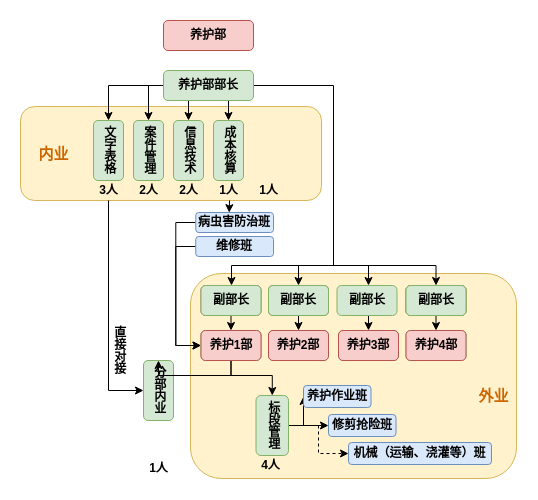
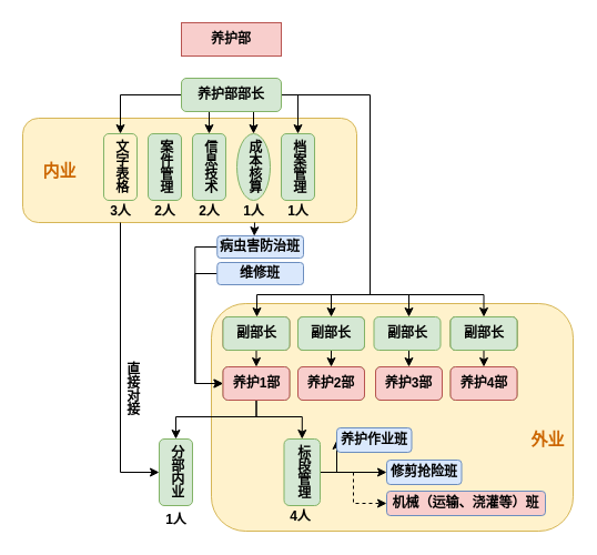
  <mxCell id="0" />
  <mxCell id="1" parent="0" />
  <mxCell id="2" value="" style="rounded=1;whiteSpace=wrap;html=1;fillColor=#fff2cc;strokeColor=#d6b656;" vertex="1" parent="1"><mxGeometry x="190" y="273" width="326" height="205" as="geometry" /></mxCell>
  <mxCell id="3" value="" style="rounded=1;whiteSpace=wrap;html=1;fillColor=#fff2cc;strokeColor=#d6b656;" vertex="1" parent="1"><mxGeometry x="20" y="106" width="301" height="94" as="geometry" /></mxCell>
- <mxCell id="4" value="养护部" style="rounded=1;whiteSpace=wrap;html=1;fillColor=#f8cecc;strokeColor=#b85450;fontStyle=1" parent="1" vertex="1"><mxGeometry x="163" y="20" width="90" height="30" as="geometry" /></mxCell>
+ <mxCell id="4" value="养护部" style="whiteSpace=wrap;html=1;fillColor=#f8cecc;strokeColor=#b85450;fontStyle=1;rounded=0;" parent="1" vertex="1"><mxGeometry x="163" y="20" width="90" height="30" as="geometry" /></mxCell>
  <mxCell id="5" value="" style="edgeStyle=orthogonalEdgeStyle;rounded=0;orthogonalLoop=1;jettySize=auto;html=1;" parent="1" source="11" target="12" edge="1"><mxGeometry relative="1" as="geometry" /></mxCell>
  <mxCell id="6" style="edgeStyle=orthogonalEdgeStyle;rounded=0;orthogonalLoop=1;jettySize=auto;html=1;exitX=0.5;exitY=1;exitDx=0;exitDy=0;entryX=0.5;entryY=0;entryDx=0;entryDy=0;" parent="1" source="11" target="14" edge="1"><mxGeometry relative="1" as="geometry"><Array as="points"><mxPoint x="188" y="100" /></Array></mxGeometry></mxCell>
  <mxCell id="7" style="edgeStyle=orthogonalEdgeStyle;rounded=0;orthogonalLoop=1;jettySize=auto;html=1;exitX=0.75;exitY=1;exitDx=0;exitDy=0;entryX=0.5;entryY=0;entryDx=0;entryDy=0;" parent="1" source="11" target="15" edge="1"><mxGeometry relative="1" as="geometry"><Array as="points"><mxPoint x="228" y="100" /></Array></mxGeometry></mxCell>
- <mxCell id="8" style="edgeStyle=orthogonalEdgeStyle;rounded=0;orthogonalLoop=1;jettySize=auto;html=1;exitX=0;exitY=0.5;exitDx=0;exitDy=0;entryX=0.5;entryY=0;entryDx=0;entryDy=0;" parent="1" source="11" target="13" edge="1"><mxGeometry relative="1" as="geometry"><Array as="points"><mxPoint x="148" y="85" /></Array></mxGeometry></mxCell>
+ <mxCell id="9" style="edgeStyle=orthogonalEdgeStyle;rounded=0;orthogonalLoop=1;jettySize=auto;html=1;exitX=1;exitY=0.5;exitDx=0;exitDy=0;entryX=0.5;entryY=0;entryDx=0;entryDy=0;" parent="1" source="11" target="16" edge="1"><mxGeometry relative="1" as="geometry"><Array as="points"><mxPoint x="268" y="85" /></Array></mxGeometry></mxCell>
  <mxCell id="10" style="edgeStyle=orthogonalEdgeStyle;rounded=0;orthogonalLoop=1;jettySize=auto;html=1;exitX=1;exitY=0.5;exitDx=0;exitDy=0;entryX=0.5;entryY=0;entryDx=0;entryDy=0;" parent="1" edge="1"><mxGeometry relative="1" as="geometry"><mxPoint x="253" y="95" as="sourcePoint" /><mxPoint x="435.5" y="285" as="targetPoint" /><Array as="points"><mxPoint x="253" y="85" /><mxPoint x="333" y="85" /><mxPoint x="333" y="265" /><mxPoint x="435" y="265" /></Array></mxGeometry></mxCell>
  <mxCell id="11" value="养护部部长" style="rounded=1;whiteSpace=wrap;html=1;fillColor=#d5e8d4;strokeColor=#82b366;fontStyle=1" parent="1" vertex="1"><mxGeometry x="163" y="70" width="90" height="30" as="geometry" /></mxCell>
- <mxCell id="12" value="文字表格" style="rounded=1;whiteSpace=wrap;html=1;fillColor=#d5e8d4;strokeColor=#82b366;fontStyle=1;textDirection=vertical-lr;" parent="1" vertex="1"><mxGeometry x="93" y="120" width="30" height="60" as="geometry" /></mxCell>
+ <mxCell id="12" value="文字表格" style="rounded=1;whiteSpace=wrap;html=1;fillColor=#fff2cc;strokeColor=#82b366;fontStyle=1;textDirection=vertical-lr;" parent="1" vertex="1"><mxGeometry x="93" y="120" width="30" height="60" as="geometry" /></mxCell>
  <mxCell id="13" value="案件管理" style="rounded=1;whiteSpace=wrap;html=1;fillColor=#d5e8d4;strokeColor=#82b366;fontStyle=1;textDirection=vertical-lr;" parent="1" vertex="1"><mxGeometry x="133" y="120" width="30" height="60" as="geometry" /></mxCell>
  <mxCell id="14" value="信息技术&lt;span style=&quot;color: rgba(0, 0, 0, 0); font-family: monospace; font-size: 0px; font-weight: 400; text-align: start; text-wrap: nowrap;&quot;&gt;%3CmxGraphModel%3E%3Croot%3E%3CmxCell%20id%3D%220%22%2F%3E%3CmxCell%20id%3D%221%22%20parent%3D%220%22%2F%3E%3CmxCell%20id%3D%222%22%20value%3D%22%E6%A1%88%E4%BB%B6%E7%AE%A1%E7%90%86%22%20style%3D%22rounded%3D1%3BwhiteSpace%3Dwrap%3Bhtml%3D1%3BfillColor%3D%23d5e8d4%3BstrokeColor%3D%2382b366%3BfontStyle%3D1%3BtextDirection%3Dvertical-lr%3B%22%20vertex%3D%221%22%20parent%3D%221%22%3E%3CmxGeometry%20x%3D%22190%22%20y%3D%22210%22%20width%3D%2230%22%20height%3D%2280%22%20as%3D%22geometry%22%2F%3E%3C%2FmxCell%3E%3C%2Froot%3E%3C%2FmxGraphModel%3E&lt;/span&gt;" style="rounded=1;whiteSpace=wrap;html=1;fillColor=#d5e8d4;strokeColor=#82b366;fontStyle=1;textDirection=vertical-lr;" parent="1" vertex="1"><mxGeometry x="173" y="120" width="30" height="60" as="geometry" /></mxCell>
- <mxCell id="15" value="成本核算" style="rounded=1;whiteSpace=wrap;html=1;fillColor=#d5e8d4;strokeColor=#82b366;fontStyle=1;textDirection=vertical-lr;" parent="1" vertex="1"><mxGeometry x="213" y="120" width="30" height="60" as="geometry" /></mxCell>
+ <mxCell id="15" value="成本核算" style="ellipse;whiteSpace=wrap;html=1;fillColor=#d5e8d4;strokeColor=#82b366;fontStyle=1;textDirection=vertical-lr;" parent="1" vertex="1"><mxGeometry x="213" y="120" width="30" height="60" as="geometry" /></mxCell>
+ <mxCell id="16" value="档案管理" style="rounded=1;whiteSpace=wrap;html=1;fillColor=#d5e8d4;strokeColor=#82b366;fontStyle=1;textDirection=vertical-lr;" parent="1" vertex="1"><mxGeometry x="253" y="120" width="30" height="60" as="geometry" /></mxCell>
  <mxCell id="17" style="edgeStyle=orthogonalEdgeStyle;rounded=0;orthogonalLoop=1;jettySize=auto;html=1;exitX=0.5;exitY=1;exitDx=0;exitDy=0;entryX=0;entryY=0.5;entryDx=0;entryDy=0;" edge="1" parent="1" source="18" target="37"><mxGeometry relative="1" as="geometry" /></mxCell>
  <mxCell id="18" value="3人" style="text;html=1;align=center;verticalAlign=middle;whiteSpace=wrap;rounded=0;fontStyle=1" parent="1" vertex="1"><mxGeometry x="85.5" y="180" width="45" height="20" as="geometry" /></mxCell>
  <mxCell id="19" value="&lt;b&gt;2人&lt;/b&gt;" style="text;html=1;align=center;verticalAlign=middle;whiteSpace=wrap;rounded=0;" parent="1" vertex="1"><mxGeometry x="125.5" y="180" width="45" height="20" as="geometry" /></mxCell>
  <mxCell id="20" value="&lt;b&gt;2人&lt;/b&gt;" style="text;html=1;align=center;verticalAlign=middle;whiteSpace=wrap;rounded=0;" parent="1" vertex="1"><mxGeometry x="165.5" y="180" width="45" height="20" as="geometry" /></mxCell>
  <mxCell id="21" value="&lt;b&gt;1人&lt;/b&gt;" style="text;html=1;align=center;verticalAlign=middle;whiteSpace=wrap;rounded=0;" parent="1" vertex="1"><mxGeometry x="205.5" y="180" width="45" height="20" as="geometry" /></mxCell>
  <mxCell id="22" value="&lt;b&gt;1人&lt;/b&gt;" style="text;html=1;align=center;verticalAlign=middle;whiteSpace=wrap;rounded=0;" parent="1" vertex="1"><mxGeometry x="245.5" y="180" width="45" height="20" as="geometry" /></mxCell>
  <mxCell id="23" value="" style="edgeStyle=orthogonalEdgeStyle;rounded=0;orthogonalLoop=1;jettySize=auto;html=1;" parent="1" target="27" edge="1"><mxGeometry relative="1" as="geometry"><mxPoint x="333" y="255" as="sourcePoint" /><Array as="points"><mxPoint x="333" y="265" /><mxPoint x="231" y="265" /></Array></mxGeometry></mxCell>
  <mxCell id="24" value="" style="edgeStyle=orthogonalEdgeStyle;rounded=0;orthogonalLoop=1;jettySize=auto;html=1;entryX=0.5;entryY=0;entryDx=0;entryDy=0;" parent="1" target="29" edge="1"><mxGeometry relative="1" as="geometry"><mxPoint x="338" y="265" as="sourcePoint" /><mxPoint x="298" y="295" as="targetPoint" /><Array as="points"><mxPoint x="333" y="265" /><mxPoint x="298" y="265" /></Array></mxGeometry></mxCell>
  <mxCell id="25" style="edgeStyle=orthogonalEdgeStyle;rounded=0;orthogonalLoop=1;jettySize=auto;html=1;exitX=0.5;exitY=1;exitDx=0;exitDy=0;entryX=0.5;entryY=0;entryDx=0;entryDy=0;" parent="1" edge="1"><mxGeometry relative="1" as="geometry"><mxPoint x="333" y="255" as="sourcePoint" /><mxPoint x="368" y="285" as="targetPoint" /><Array as="points"><mxPoint x="333" y="265" /><mxPoint x="368" y="265" /></Array></mxGeometry></mxCell>
  <mxCell id="26" style="edgeStyle=orthogonalEdgeStyle;rounded=0;orthogonalLoop=1;jettySize=auto;html=1;exitX=0.5;exitY=1;exitDx=0;exitDy=0;entryX=0.5;entryY=0;entryDx=0;entryDy=0;" parent="1" source="27" target="33" edge="1"><mxGeometry relative="1" as="geometry" /></mxCell>
  <mxCell id="27" value="养护1部" style="rounded=1;whiteSpace=wrap;html=1;fillColor=#f8cecc;strokeColor=#b85450;fontStyle=1" parent="1" vertex="1"><mxGeometry x="200.5" y="285" width="60" height="30" as="geometry" /></mxCell>
  <mxCell id="28" style="edgeStyle=orthogonalEdgeStyle;rounded=0;orthogonalLoop=1;jettySize=auto;html=1;exitX=0.5;exitY=1;exitDx=0;exitDy=0;entryX=0.5;entryY=0;entryDx=0;entryDy=0;" parent="1" source="29" target="34" edge="1"><mxGeometry relative="1" as="geometry" /></mxCell>
  <mxCell id="29" value="养护2部" style="rounded=1;whiteSpace=wrap;html=1;fillColor=#f8cecc;strokeColor=#b85450;fontStyle=1" parent="1" vertex="1"><mxGeometry x="268" y="285" width="60" height="30" as="geometry" /></mxCell>
  <mxCell id="30" style="edgeStyle=orthogonalEdgeStyle;rounded=0;orthogonalLoop=1;jettySize=auto;html=1;exitX=0.5;exitY=1;exitDx=0;exitDy=0;entryX=0.5;entryY=0;entryDx=0;entryDy=0;" parent="1" target="35" edge="1"><mxGeometry relative="1" as="geometry"><mxPoint x="368" y="315" as="sourcePoint" /></mxGeometry></mxCell>
  <mxCell id="31" style="edgeStyle=orthogonalEdgeStyle;rounded=0;orthogonalLoop=1;jettySize=auto;html=1;exitX=0.5;exitY=1;exitDx=0;exitDy=0;entryX=0.5;entryY=0;entryDx=0;entryDy=0;" parent="1" source="32" target="36" edge="1"><mxGeometry relative="1" as="geometry" /></mxCell>
  <mxCell id="32" value="养护4部" style="rounded=1;whiteSpace=wrap;html=1;fillColor=#f8cecc;strokeColor=#b85450;fontStyle=1" parent="1" vertex="1"><mxGeometry x="405.5" y="285" width="60" height="30" as="geometry" /></mxCell>
  <mxCell id="33" value="项目总监" style="rounded=1;whiteSpace=wrap;html=1;fillColor=#d5e8d4;strokeColor=#82b366;fontStyle=1" parent="1" vertex="1"><mxGeometry x="200.5" y="330" width="60" height="30" as="geometry" /></mxCell>
  <mxCell id="34" value="项目总监" style="rounded=1;whiteSpace=wrap;html=1;fillColor=#d5e8d4;strokeColor=#82b366;fontStyle=1" parent="1" vertex="1"><mxGeometry x="268" y="330" width="60" height="30" as="geometry" /></mxCell>
  <mxCell id="35" value="项目总监" style="rounded=1;whiteSpace=wrap;html=1;fillColor=#d5e8d4;strokeColor=#82b366;fontStyle=1" parent="1" vertex="1"><mxGeometry x="338" y="330" width="60" height="30" as="geometry" /></mxCell>
  <mxCell id="36" value="项目总监" style="rounded=1;whiteSpace=wrap;html=1;fillColor=#d5e8d4;strokeColor=#82b366;fontStyle=1" parent="1" vertex="1"><mxGeometry x="405.5" y="330" width="60" height="30" as="geometry" /></mxCell>
- <mxCell id="37" value="分部内业" style="rounded=1;whiteSpace=wrap;html=1;fillColor=#d5e8d4;strokeColor=#82b366;fontStyle=1;textDirection=vertical-lr;" parent="1" vertex="1"><mxGeometry x="143" y="360" width="30" height="60" as="geometry" /></mxCell>
+ <mxCell id="37" value="分部内业" style="rounded=1;whiteSpace=wrap;html=1;fillColor=#d5e8d4;strokeColor=#82b366;fontStyle=1;textDirection=vertical-lr;" parent="1" vertex="1"><mxGeometry x="143" y="395" width="30" height="60" as="geometry" /></mxCell>
  <mxCell id="38" style="edgeStyle=orthogonalEdgeStyle;rounded=0;orthogonalLoop=1;jettySize=auto;html=1;exitX=1;exitY=0.5;exitDx=0;exitDy=0;entryX=0;entryY=0.5;entryDx=0;entryDy=0;" parent="1" source="41" target="53" edge="1"><mxGeometry relative="1" as="geometry" /></mxCell>
  <mxCell id="39" style="edgeStyle=orthogonalEdgeStyle;rounded=0;orthogonalLoop=1;jettySize=auto;html=1;exitX=1;exitY=0.5;exitDx=0;exitDy=0;entryX=0;entryY=0.5;entryDx=0;entryDy=0;" parent="1" source="41" target="54" edge="1"><mxGeometry relative="1" as="geometry" /></mxCell>
  <mxCell id="40" style="edgeStyle=orthogonalEdgeStyle;rounded=0;orthogonalLoop=1;jettySize=auto;html=1;exitX=1;exitY=0.5;exitDx=0;exitDy=0;entryX=0;entryY=0.5;entryDx=0;entryDy=0;dashed=1;" parent="1" source="41" target="55" edge="1"><mxGeometry relative="1" as="geometry" /></mxCell>
  <mxCell id="41" value="标段管理" style="rounded=1;whiteSpace=wrap;html=1;fillColor=#d5e8d4;strokeColor=#82b366;fontStyle=1;textDirection=vertical-lr;" parent="1" vertex="1"><mxGeometry x="255.5" y="395" width="32.5" height="60" as="geometry" /></mxCell>
  <mxCell id="42" value="&lt;b&gt;1人&lt;/b&gt;" style="text;html=1;align=center;verticalAlign=middle;whiteSpace=wrap;rounded=0;" parent="1" vertex="1"><mxGeometry x="135.5" y="458" width="45" height="20" as="geometry" /></mxCell>
  <mxCell id="43" value="&lt;b&gt;4人&lt;/b&gt;" style="text;html=1;align=center;verticalAlign=middle;whiteSpace=wrap;rounded=0;" parent="1" vertex="1"><mxGeometry x="248" y="455" width="45" height="20" as="geometry" /></mxCell>
  <mxCell id="44" style="edgeStyle=orthogonalEdgeStyle;rounded=0;orthogonalLoop=1;jettySize=auto;html=1;exitX=0.5;exitY=1;exitDx=0;exitDy=0;entryX=0.5;entryY=0;entryDx=0;entryDy=0;" parent="1" source="46" target="41" edge="1"><mxGeometry relative="1" as="geometry"><Array as="points"><mxPoint x="231" y="375" /><mxPoint x="271" y="375" /></Array></mxGeometry></mxCell>
  <mxCell id="45" style="edgeStyle=orthogonalEdgeStyle;rounded=0;orthogonalLoop=1;jettySize=auto;html=1;exitX=0.5;exitY=1;exitDx=0;exitDy=0;entryX=0.5;entryY=0;entryDx=0;entryDy=0;" edge="1" parent="1" source="46" target="37"><mxGeometry relative="1" as="geometry"><Array as="points"><mxPoint x="231" y="375" /><mxPoint x="158" y="375" /></Array></mxGeometry></mxCell>
  <mxCell id="46" value="养护1部" style="rounded=1;whiteSpace=wrap;html=1;fillColor=#f8cecc;strokeColor=#b85450;fontStyle=1" parent="1" vertex="1"><mxGeometry x="200.5" y="330" width="60" height="30" as="geometry" /></mxCell>
  <mxCell id="47" value="养护2部" style="rounded=1;whiteSpace=wrap;html=1;fillColor=#f8cecc;strokeColor=#b85450;fontStyle=1" parent="1" vertex="1"><mxGeometry x="268" y="330" width="60" height="30" as="geometry" /></mxCell>
  <mxCell id="48" value="养护3部" style="rounded=1;whiteSpace=wrap;html=1;fillColor=#f8cecc;strokeColor=#b85450;fontStyle=1" parent="1" vertex="1"><mxGeometry x="338" y="330" width="60" height="30" as="geometry" /></mxCell>
  <mxCell id="49" value="养护4部" style="rounded=1;whiteSpace=wrap;html=1;fillColor=#f8cecc;strokeColor=#b85450;fontStyle=1" parent="1" vertex="1"><mxGeometry x="405.5" y="330" width="60" height="30" as="geometry" /></mxCell>
  <mxCell id="50" value="副部长" style="rounded=1;whiteSpace=wrap;html=1;fillColor=#d5e8d4;strokeColor=#82b366;fontStyle=1" parent="1" vertex="1"><mxGeometry x="200.5" y="285" width="60" height="30" as="geometry" /></mxCell>
  <mxCell id="51" value="项目总监" style="rounded=1;whiteSpace=wrap;html=1;fillColor=#d5e8d4;strokeColor=#82b366;fontStyle=1" parent="1" vertex="1"><mxGeometry x="268" y="285" width="60" height="30" as="geometry" /></mxCell>
  <mxCell id="52" value="项目总监" style="rounded=1;whiteSpace=wrap;html=1;fillColor=#d5e8d4;strokeColor=#82b366;fontStyle=1" parent="1" vertex="1"><mxGeometry x="405.5" y="285" width="60" height="30" as="geometry" /></mxCell>
  <mxCell id="53" value="养护作业班" style="rounded=1;whiteSpace=wrap;fillColor=#dae8fc;strokeColor=#6c8ebf;fontStyle=1" parent="1" vertex="1"><mxGeometry x="303" y="385" width="67.5" height="22" as="geometry" /></mxCell>
- <mxCell id="54" value="修剪抢险班" style="rounded=1;whiteSpace=wrap;fillColor=#dae8fc;strokeColor=#6c8ebf;fontStyle=1" parent="1" vertex="1"><mxGeometry x="328" y="414" width="67.5" height="22" as="geometry" /></mxCell>
- <mxCell id="55" value="机械（运输、浇灌等）班" style="rounded=1;whiteSpace=wrap;fillColor=#dae8fc;strokeColor=#6c8ebf;fontStyle=1" parent="1" vertex="1"><mxGeometry x="348" y="442" width="143" height="22" as="geometry" /></mxCell>
+ <mxCell id="54" value="修剪抢险班" style="rounded=1;whiteSpace=wrap;fillColor=#dae8fc;strokeColor=#6c8ebf;fontStyle=1" parent="1" vertex="1"><mxGeometry x="348" y="414" width="67.5" height="22" as="geometry" /></mxCell>
+ <mxCell id="55" value="机械（运输、浇灌等）班" style="rounded=1;whiteSpace=wrap;fillColor=#f8cecc;strokeColor=#6c8ebf;fontStyle=1;" parent="1" vertex="1"><mxGeometry x="348" y="442" width="143" height="22" as="geometry" /></mxCell>
  <mxCell id="56" style="edgeStyle=orthogonalEdgeStyle;rounded=0;orthogonalLoop=1;jettySize=auto;html=1;exitX=0;exitY=0.5;exitDx=0;exitDy=0;entryX=0;entryY=0.5;entryDx=0;entryDy=0;" edge="1" parent="1" source="57" target="46"><mxGeometry relative="1" as="geometry" /></mxCell>
  <mxCell id="57" value="维修班" style="rounded=1;whiteSpace=wrap;html=1;fillColor=#dae8fc;strokeColor=#6c8ebf;fontStyle=1" parent="1" vertex="1"><mxGeometry x="195.25" y="236" width="77.75" height="20" as="geometry" /></mxCell>
  <mxCell id="58" value="直接对接" style="text;html=1;align=center;verticalAlign=middle;whiteSpace=wrap;rounded=0;fontStyle=1;textDirection=vertical-lr;" parent="1" vertex="1"><mxGeometry x="103" y="315" width="30" height="70" as="geometry" /></mxCell>
  <mxCell id="59" style="edgeStyle=orthogonalEdgeStyle;rounded=0;orthogonalLoop=1;jettySize=auto;html=1;exitX=0;exitY=0.5;exitDx=0;exitDy=0;entryX=0;entryY=0.5;entryDx=0;entryDy=0;" edge="1" parent="1" source="60" target="46"><mxGeometry relative="1" as="geometry" /></mxCell>
  <mxCell id="60" value="病虫害防治班" style="rounded=1;whiteSpace=wrap;html=1;fillColor=#dae8fc;strokeColor=#6c8ebf;fontStyle=1" parent="1" vertex="1"><mxGeometry x="195.25" y="212" width="77.75" height="20" as="geometry" /></mxCell>
  <mxCell id="61" style="edgeStyle=orthogonalEdgeStyle;rounded=0;orthogonalLoop=1;jettySize=auto;html=1;exitX=0.5;exitY=1;exitDx=0;exitDy=0;entryX=0.43;entryY=0.007;entryDx=0;entryDy=0;entryPerimeter=0;" parent="1" target="60" edge="1"><mxGeometry relative="1" as="geometry"><mxPoint x="229" y="200" as="sourcePoint" /></mxGeometry></mxCell>
  <mxCell id="62" value="副部长" style="rounded=1;whiteSpace=wrap;html=1;fillColor=#d5e8d4;strokeColor=#82b366;fontStyle=1" vertex="1" parent="1"><mxGeometry x="268" y="285" width="60" height="30" as="geometry" /></mxCell>
  <mxCell id="63" value="副部长" style="rounded=1;whiteSpace=wrap;html=1;fillColor=#d5e8d4;strokeColor=#82b366;fontStyle=1" vertex="1" parent="1"><mxGeometry x="336.5" y="285" width="60" height="30" as="geometry" /></mxCell>
  <mxCell id="64" value="副部长" style="rounded=1;whiteSpace=wrap;html=1;fillColor=#d5e8d4;strokeColor=#82b366;fontStyle=1" vertex="1" parent="1"><mxGeometry x="405.5" y="285" width="60" height="30" as="geometry" /></mxCell>
  <mxCell id="65" value="内业" style="text;html=1;align=center;verticalAlign=middle;whiteSpace=wrap;rounded=0;fontStyle=1;fontColor=#CC6600;fontSize=15;" vertex="1" parent="1"><mxGeometry x="31" y="143" width="45" height="20" as="geometry" /></mxCell>
  <mxCell id="66" value="外业" style="text;html=1;align=center;verticalAlign=middle;whiteSpace=wrap;rounded=0;fontStyle=1;fontColor=#CC6600;fontSize=15;" vertex="1" parent="1"><mxGeometry x="471" y="385" width="45" height="20" as="geometry" /></mxCell>
